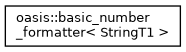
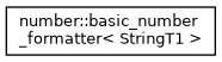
  digraph {
    rankdir=LR
-   n1 [color=black fillcolor=white fontname=Helvetica fontsize=10 height=0.2 label="oasis::basic_number\l_formatter\< StringT1 \>" shape=record style=filled width=0.4]
+   n1 [color=black fillcolor=white fontname=Helvetica fontsize=10 height=0.2 label="number::basic_number\l_formatter\< StringT1 \>" shape=record style=filled width=0.4]
  }
